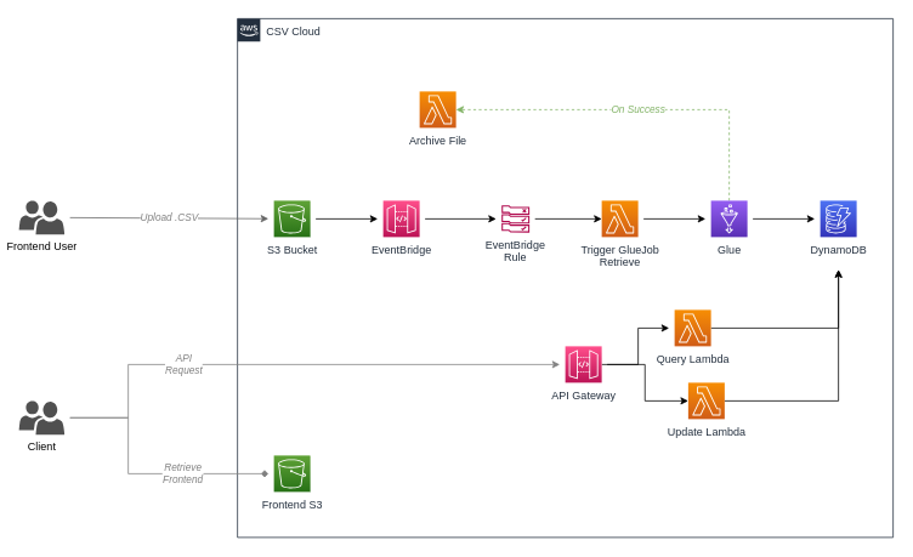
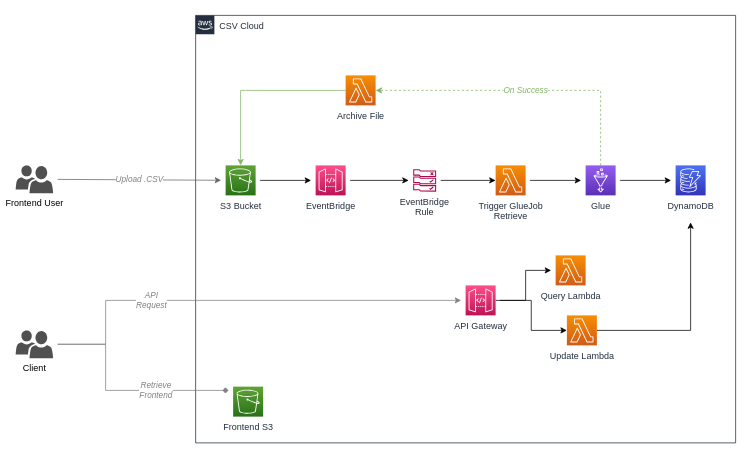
  <mxCell id="0" />
  <mxCell id="1" parent="0" />
  <mxCell id="2" value="CSV Cloud" style="points=[[0,0],[0.25,0],[0.5,0],[0.75,0],[1,0],[1,0.25],[1,0.5],[1,0.75],[1,1],[0.75,1],[0.5,1],[0.25,1],[0,1],[0,0.75],[0,0.5],[0,0.25]];outlineConnect=0;gradientColor=none;html=1;whiteSpace=wrap;fontSize=12;fontStyle=0;container=1;pointerEvents=0;collapsible=0;recursiveResize=0;shape=mxgraph.aws4.group;grIcon=mxgraph.aws4.group_aws_cloud_alt;strokeColor=#232F3E;fillColor=none;verticalAlign=top;align=left;spacingLeft=30;fontColor=#232F3E;dashed=0;" parent="1" vertex="1"><mxGeometry x="260" y="20" width="720" height="570" as="geometry" /></mxCell>
  <mxCell id="3" style="edgeStyle=none;html=1;sourcePerimeterSpacing=6;targetPerimeterSpacing=6;" parent="2" source="4" target="17" edge="1"><mxGeometry relative="1" as="geometry" /></mxCell>
  <mxCell id="4" value="S3 Bucket" style="sketch=0;points=[[0,0,0],[0.25,0,0],[0.5,0,0],[0.75,0,0],[1,0,0],[0,1,0],[0.25,1,0],[0.5,1,0],[0.75,1,0],[1,1,0],[0,0.25,0],[0,0.5,0],[0,0.75,0],[1,0.25,0],[1,0.5,0],[1,0.75,0]];outlineConnect=0;fontColor=#232F3E;gradientColor=#60A337;gradientDirection=north;fillColor=#277116;strokeColor=#ffffff;dashed=0;verticalLabelPosition=bottom;verticalAlign=top;align=center;html=1;fontSize=12;fontStyle=0;aspect=fixed;shape=mxgraph.aws4.resourceIcon;resIcon=mxgraph.aws4.s3;" parent="2" vertex="1"><mxGeometry x="40" y="200" width="40" height="40" as="geometry" /></mxCell>
  <mxCell id="5" style="edgeStyle=none;html=1;fontColor=#808080;sourcePerimeterSpacing=6;targetPerimeterSpacing=6;" parent="2" source="6" target="9" edge="1"><mxGeometry relative="1" as="geometry" /></mxCell>
  <mxCell id="6" value="Trigger GlueJob&lt;br&gt;Retrieve" style="sketch=0;points=[[0,0,0],[0.25,0,0],[0.5,0,0],[0.75,0,0],[1,0,0],[0,1,0],[0.25,1,0],[0.5,1,0],[0.75,1,0],[1,1,0],[0,0.25,0],[0,0.5,0],[0,0.75,0],[1,0.25,0],[1,0.5,0],[1,0.75,0]];outlineConnect=0;fontColor=#232F3E;gradientColor=#F78E04;gradientDirection=north;fillColor=#D05C17;strokeColor=#ffffff;dashed=0;verticalLabelPosition=bottom;verticalAlign=top;align=center;html=1;fontSize=12;fontStyle=0;aspect=fixed;shape=mxgraph.aws4.resourceIcon;resIcon=mxgraph.aws4.lambda;" parent="2" vertex="1"><mxGeometry x="400" y="200" width="40" height="40" as="geometry" /></mxCell>
  <mxCell id="7" style="edgeStyle=none;html=1;fontColor=#808080;sourcePerimeterSpacing=6;targetPerimeterSpacing=6;" parent="2" source="9" target="10" edge="1"><mxGeometry relative="1" as="geometry" /></mxCell>
  <mxCell id="8" value="On Success" style="edgeStyle=orthogonalEdgeStyle;html=1;rounded=0;fillColor=#d5e8d4;strokeColor=#82B366;fontColor=#82B366;fontStyle=2;dashed=1;" parent="2" source="9" target="21" edge="1"><mxGeometry relative="1" as="geometry"><Array as="points"><mxPoint x="540" y="100" /></Array></mxGeometry></mxCell>
  <mxCell id="9" value="Glue" style="sketch=0;points=[[0,0,0],[0.25,0,0],[0.5,0,0],[0.75,0,0],[1,0,0],[0,1,0],[0.25,1,0],[0.5,1,0],[0.75,1,0],[1,1,0],[0,0.25,0],[0,0.5,0],[0,0.75,0],[1,0.25,0],[1,0.5,0],[1,0.75,0]];outlineConnect=0;fontColor=#232F3E;gradientColor=#945DF2;gradientDirection=north;fillColor=#5A30B5;strokeColor=#ffffff;dashed=0;verticalLabelPosition=bottom;verticalAlign=top;align=center;html=1;fontSize=12;fontStyle=0;aspect=fixed;shape=mxgraph.aws4.resourceIcon;resIcon=mxgraph.aws4.glue;" parent="2" vertex="1"><mxGeometry x="520" y="200" width="40" height="40" as="geometry" /></mxCell>
  <mxCell id="10" value="DynamoDB" style="sketch=0;points=[[0,0,0],[0.25,0,0],[0.5,0,0],[0.75,0,0],[1,0,0],[0,1,0],[0.25,1,0],[0.5,1,0],[0.75,1,0],[1,1,0],[0,0.25,0],[0,0.5,0],[0,0.75,0],[1,0.25,0],[1,0.5,0],[1,0.75,0]];outlineConnect=0;fontColor=#232F3E;gradientColor=#4D72F3;gradientDirection=north;fillColor=#3334B9;strokeColor=#ffffff;dashed=0;verticalLabelPosition=bottom;verticalAlign=top;align=center;html=1;fontSize=12;fontStyle=0;aspect=fixed;shape=mxgraph.aws4.resourceIcon;resIcon=mxgraph.aws4.dynamodb;" parent="2" vertex="1"><mxGeometry x="640" y="200" width="40" height="40" as="geometry" /></mxCell>
- <mxCell id="11" style="edgeStyle=orthogonalEdgeStyle;rounded=0;html=1;targetPerimeterSpacing=36;" edge="1" parent="2" source="12" target="10"><mxGeometry relative="1" as="geometry" /></mxCell>
  <mxCell id="12" value="Query Lambda" style="sketch=0;points=[[0,0,0],[0.25,0,0],[0.5,0,0],[0.75,0,0],[1,0,0],[0,1,0],[0.25,1,0],[0.5,1,0],[0.75,1,0],[1,1,0],[0,0.25,0],[0,0.5,0],[0,0.75,0],[1,0.25,0],[1,0.5,0],[1,0.75,0]];outlineConnect=0;fontColor=#232F3E;gradientColor=#F78E04;gradientDirection=north;fillColor=#D05C17;strokeColor=#ffffff;dashed=0;verticalLabelPosition=bottom;verticalAlign=top;align=center;html=1;fontSize=12;fontStyle=0;aspect=fixed;shape=mxgraph.aws4.resourceIcon;resIcon=mxgraph.aws4.lambda;" parent="2" vertex="1"><mxGeometry x="480" y="320" width="40" height="40" as="geometry" /></mxCell>
  <mxCell id="13" style="edgeStyle=orthogonalEdgeStyle;html=1;sourcePerimeterSpacing=6;targetPerimeterSpacing=6;rounded=0;" parent="2" source="15" target="12" edge="1"><mxGeometry relative="1" as="geometry" /></mxCell>
  <mxCell id="14" style="edgeStyle=orthogonalEdgeStyle;html=1;rounded=0;" edge="1" parent="2" source="15" target="24"><mxGeometry relative="1" as="geometry" /></mxCell>
  <mxCell id="15" value="API Gateway" style="sketch=0;points=[[0,0,0],[0.25,0,0],[0.5,0,0],[0.75,0,0],[1,0,0],[0,1,0],[0.25,1,0],[0.5,1,0],[0.75,1,0],[1,1,0],[0,0.25,0],[0,0.5,0],[0,0.75,0],[1,0.25,0],[1,0.5,0],[1,0.75,0]];outlineConnect=0;fontColor=#232F3E;gradientColor=#FF4F8B;gradientDirection=north;fillColor=#BC1356;strokeColor=#ffffff;dashed=0;verticalLabelPosition=bottom;verticalAlign=top;align=center;html=1;fontSize=12;fontStyle=0;aspect=fixed;shape=mxgraph.aws4.resourceIcon;resIcon=mxgraph.aws4.api_gateway;" parent="2" vertex="1"><mxGeometry x="360" y="360" width="40" height="40" as="geometry" /></mxCell>
  <mxCell id="16" style="edgeStyle=none;html=1;sourcePerimeterSpacing=6;targetPerimeterSpacing=6;" parent="2" source="17" target="19" edge="1"><mxGeometry relative="1" as="geometry" /></mxCell>
  <mxCell id="17" value="EventBridge" style="sketch=0;points=[[0,0,0],[0.25,0,0],[0.5,0,0],[0.75,0,0],[1,0,0],[0,1,0],[0.25,1,0],[0.5,1,0],[0.75,1,0],[1,1,0],[0,0.25,0],[0,0.5,0],[0,0.75,0],[1,0.25,0],[1,0.5,0],[1,0.75,0]];outlineConnect=0;fontColor=#232F3E;gradientColor=#FF4F8B;gradientDirection=north;fillColor=#BC1356;strokeColor=#ffffff;dashed=0;verticalLabelPosition=bottom;verticalAlign=top;align=center;html=1;fontSize=12;fontStyle=0;aspect=fixed;shape=mxgraph.aws4.resourceIcon;resIcon=mxgraph.aws4.api_gateway;" parent="2" vertex="1"><mxGeometry x="160" y="200" width="40" height="40" as="geometry" /></mxCell>
  <mxCell id="18" style="edgeStyle=none;html=1;entryX=0;entryY=0.5;entryDx=0;entryDy=0;entryPerimeter=0;sourcePerimeterSpacing=6;targetPerimeterSpacing=6;" parent="2" source="19" target="6" edge="1"><mxGeometry relative="1" as="geometry" /></mxCell>
  <mxCell id="19" value="EventBridge&lt;br&gt;Rule" style="sketch=0;outlineConnect=0;fontColor=#232F3E;gradientColor=none;fillColor=#B0084D;strokeColor=none;dashed=0;verticalLabelPosition=bottom;verticalAlign=top;align=center;html=1;fontSize=12;fontStyle=0;aspect=fixed;pointerEvents=1;shape=mxgraph.aws4.rule_2;" parent="2" vertex="1"><mxGeometry x="290" y="205" width="30.79" height="30" as="geometry" /></mxCell>
+ <mxCell id="20" style="edgeStyle=orthogonalEdgeStyle;html=1;rounded=0;fillColor=#d5e8d4;strokeColor=#82b366;" parent="2" source="21" target="4" edge="1"><mxGeometry relative="1" as="geometry" /></mxCell>
  <mxCell id="21" value="Archive File" style="sketch=0;points=[[0,0,0],[0.25,0,0],[0.5,0,0],[0.75,0,0],[1,0,0],[0,1,0],[0.25,1,0],[0.5,1,0],[0.75,1,0],[1,1,0],[0,0.25,0],[0,0.5,0],[0,0.75,0],[1,0.25,0],[1,0.5,0],[1,0.75,0]];outlineConnect=0;fontColor=#232F3E;gradientColor=#F78E04;gradientDirection=north;fillColor=#D05C17;strokeColor=#ffffff;dashed=0;verticalLabelPosition=bottom;verticalAlign=top;align=center;html=1;fontSize=12;fontStyle=0;aspect=fixed;shape=mxgraph.aws4.resourceIcon;resIcon=mxgraph.aws4.lambda;" parent="2" vertex="1"><mxGeometry x="200" y="80" width="40" height="40" as="geometry" /></mxCell>
- <mxCell id="22" value="Frontend S3" style="sketch=0;points=[[0,0,0],[0.25,0,0],[0.5,0,0],[0.75,0,0],[1,0,0],[0,1,0],[0.25,1,0],[0.5,1,0],[0.75,1,0],[1,1,0],[0,0.25,0],[0,0.5,0],[0,0.75,0],[1,0.25,0],[1,0.5,0],[1,0.75,0]];outlineConnect=0;fontColor=#232F3E;gradientColor=#60A337;gradientDirection=north;fillColor=#277116;strokeColor=#ffffff;dashed=0;verticalLabelPosition=bottom;verticalAlign=top;align=center;html=1;fontSize=12;fontStyle=0;aspect=fixed;shape=mxgraph.aws4.resourceIcon;resIcon=mxgraph.aws4.s3;" vertex="1" parent="2"><mxGeometry x="40" y="480" width="40" height="40" as="geometry" /></mxCell>
+ <mxCell id="22" value="Frontend S3" style="sketch=0;points=[[0,0,0],[0.25,0,0],[0.5,0,0],[0.75,0,0],[1,0,0],[0,1,0],[0.25,1,0],[0.5,1,0],[0.75,1,0],[1,1,0],[0,0.25,0],[0,0.5,0],[0,0.75,0],[1,0.25,0],[1,0.5,0],[1,0.75,0]];outlineConnect=0;fontColor=#232F3E;gradientColor=#60A337;gradientDirection=north;fillColor=#277116;strokeColor=#ffffff;dashed=0;verticalLabelPosition=bottom;verticalAlign=top;align=center;html=1;fontSize=12;fontStyle=0;aspect=fixed;shape=mxgraph.aws4.resourceIcon;resIcon=mxgraph.aws4.s3;" vertex="1" parent="2"><mxGeometry x="50" y="495" width="40" height="40" as="geometry" /></mxCell>
  <mxCell id="23" style="edgeStyle=orthogonalEdgeStyle;html=1;rounded=0;targetPerimeterSpacing=36;" edge="1" parent="2" source="24" target="10"><mxGeometry relative="1" as="geometry" /></mxCell>
  <mxCell id="24" value="Update Lambda" style="sketch=0;points=[[0,0,0],[0.25,0,0],[0.5,0,0],[0.75,0,0],[1,0,0],[0,1,0],[0.25,1,0],[0.5,1,0],[0.75,1,0],[1,1,0],[0,0.25,0],[0,0.5,0],[0,0.75,0],[1,0.25,0],[1,0.5,0],[1,0.75,0]];outlineConnect=0;fontColor=#232F3E;gradientColor=#F78E04;gradientDirection=north;fillColor=#D05C17;strokeColor=#ffffff;dashed=0;verticalLabelPosition=bottom;verticalAlign=top;align=center;html=1;fontSize=12;fontStyle=0;aspect=fixed;shape=mxgraph.aws4.resourceIcon;resIcon=mxgraph.aws4.lambda;" vertex="1" parent="2"><mxGeometry x="495" y="400" width="40" height="40" as="geometry" /></mxCell>
  <mxCell id="25" value="Upload .CSV" style="edgeStyle=none;html=1;targetPerimeterSpacing=6;sourcePerimeterSpacing=6;fillColor=#f5f5f5;strokeColor=#666666;fontColor=#808080;fontStyle=2" parent="1" source="26" target="4" edge="1"><mxGeometry relative="1" as="geometry" /></mxCell>
  <mxCell id="26" value="Frontend User" style="sketch=0;pointerEvents=1;shadow=0;dashed=0;html=1;strokeColor=none;labelPosition=center;verticalLabelPosition=bottom;verticalAlign=top;align=center;fillColor=#505050;shape=mxgraph.mscae.intune.user_group" parent="1" vertex="1"><mxGeometry x="20" y="220" width="50" height="37" as="geometry" /></mxCell>
  <mxCell id="27" value="API &lt;br&gt;Request" style="edgeStyle=orthogonalEdgeStyle;html=1;sourcePerimeterSpacing=6;targetPerimeterSpacing=6;rounded=0;strokeColor=#808080;fontColor=#808080;fontStyle=2" parent="1" source="29" target="15" edge="1"><mxGeometry x="-0.388" relative="1" as="geometry"><Array as="points"><mxPoint y="459" x="140" /><mxPoint y="400" x="140" /></Array><mxPoint as="offset" /></mxGeometry></mxCell>
  <mxCell id="28" value="Retrieve &lt;br&gt;Frontend" style="edgeStyle=orthogonalEdgeStyle;rounded=0;html=1;targetPerimeterSpacing=6;sourcePerimeterSpacing=6;strokeColor=#808080;fontColor=#808080;fontStyle=2;endArrow=diamond;" edge="1" parent="1" source="29" target="22"><mxGeometry x="0.327" relative="1" as="geometry"><Array as="points"><mxPoint y="459" x="140" /><mxPoint y="520" x="140" /></Array><mxPoint as="offset" /></mxGeometry></mxCell>
  <mxCell id="29" value="Client" style="sketch=0;pointerEvents=1;shadow=0;dashed=0;html=1;strokeColor=none;labelPosition=center;verticalLabelPosition=bottom;verticalAlign=top;align=center;fillColor=#505050;shape=mxgraph.mscae.intune.user_group" parent="1" vertex="1"><mxGeometry x="20" y="440" width="50" height="37" as="geometry" /></mxCell>
